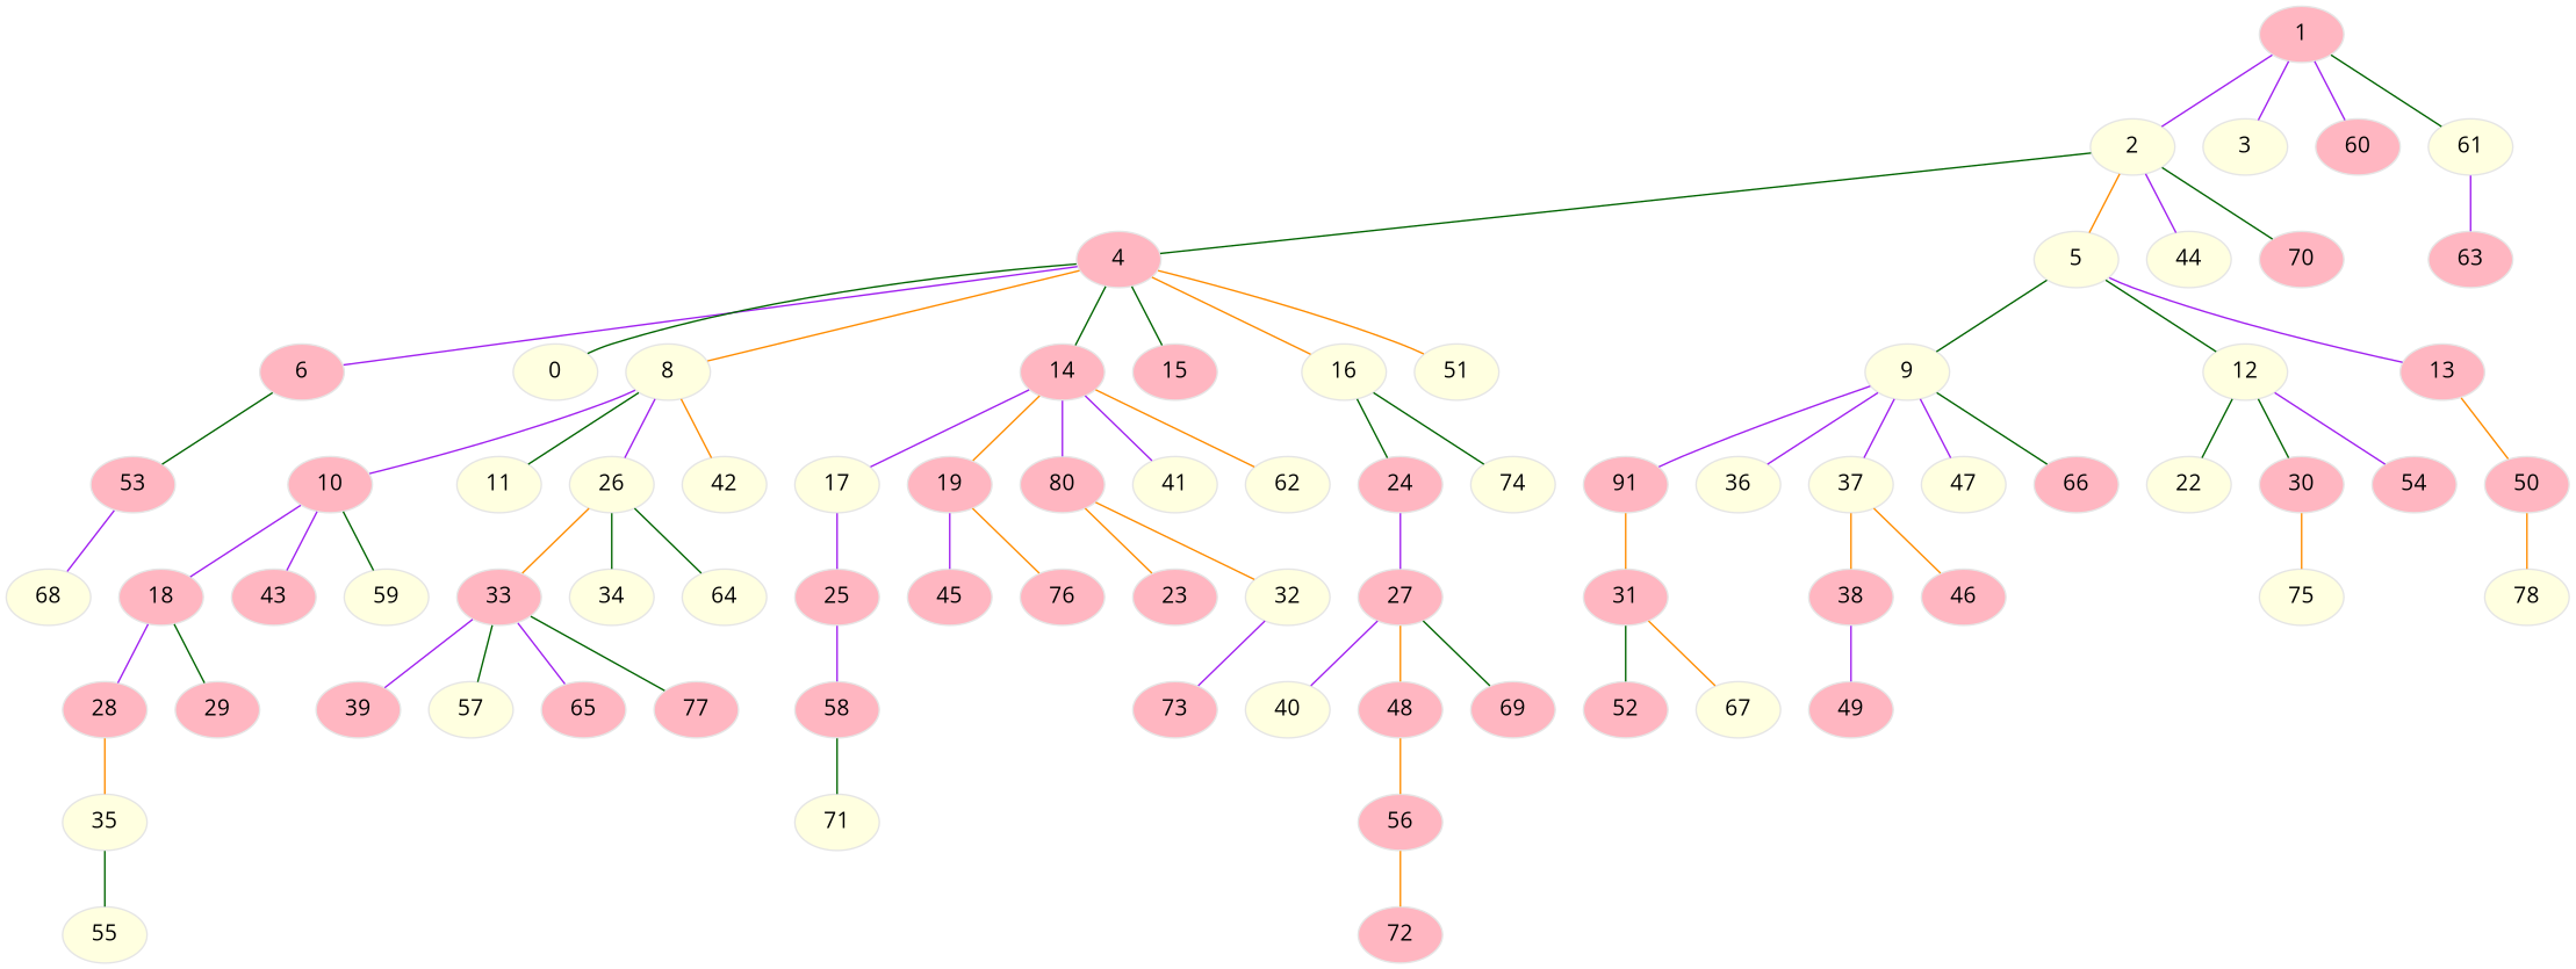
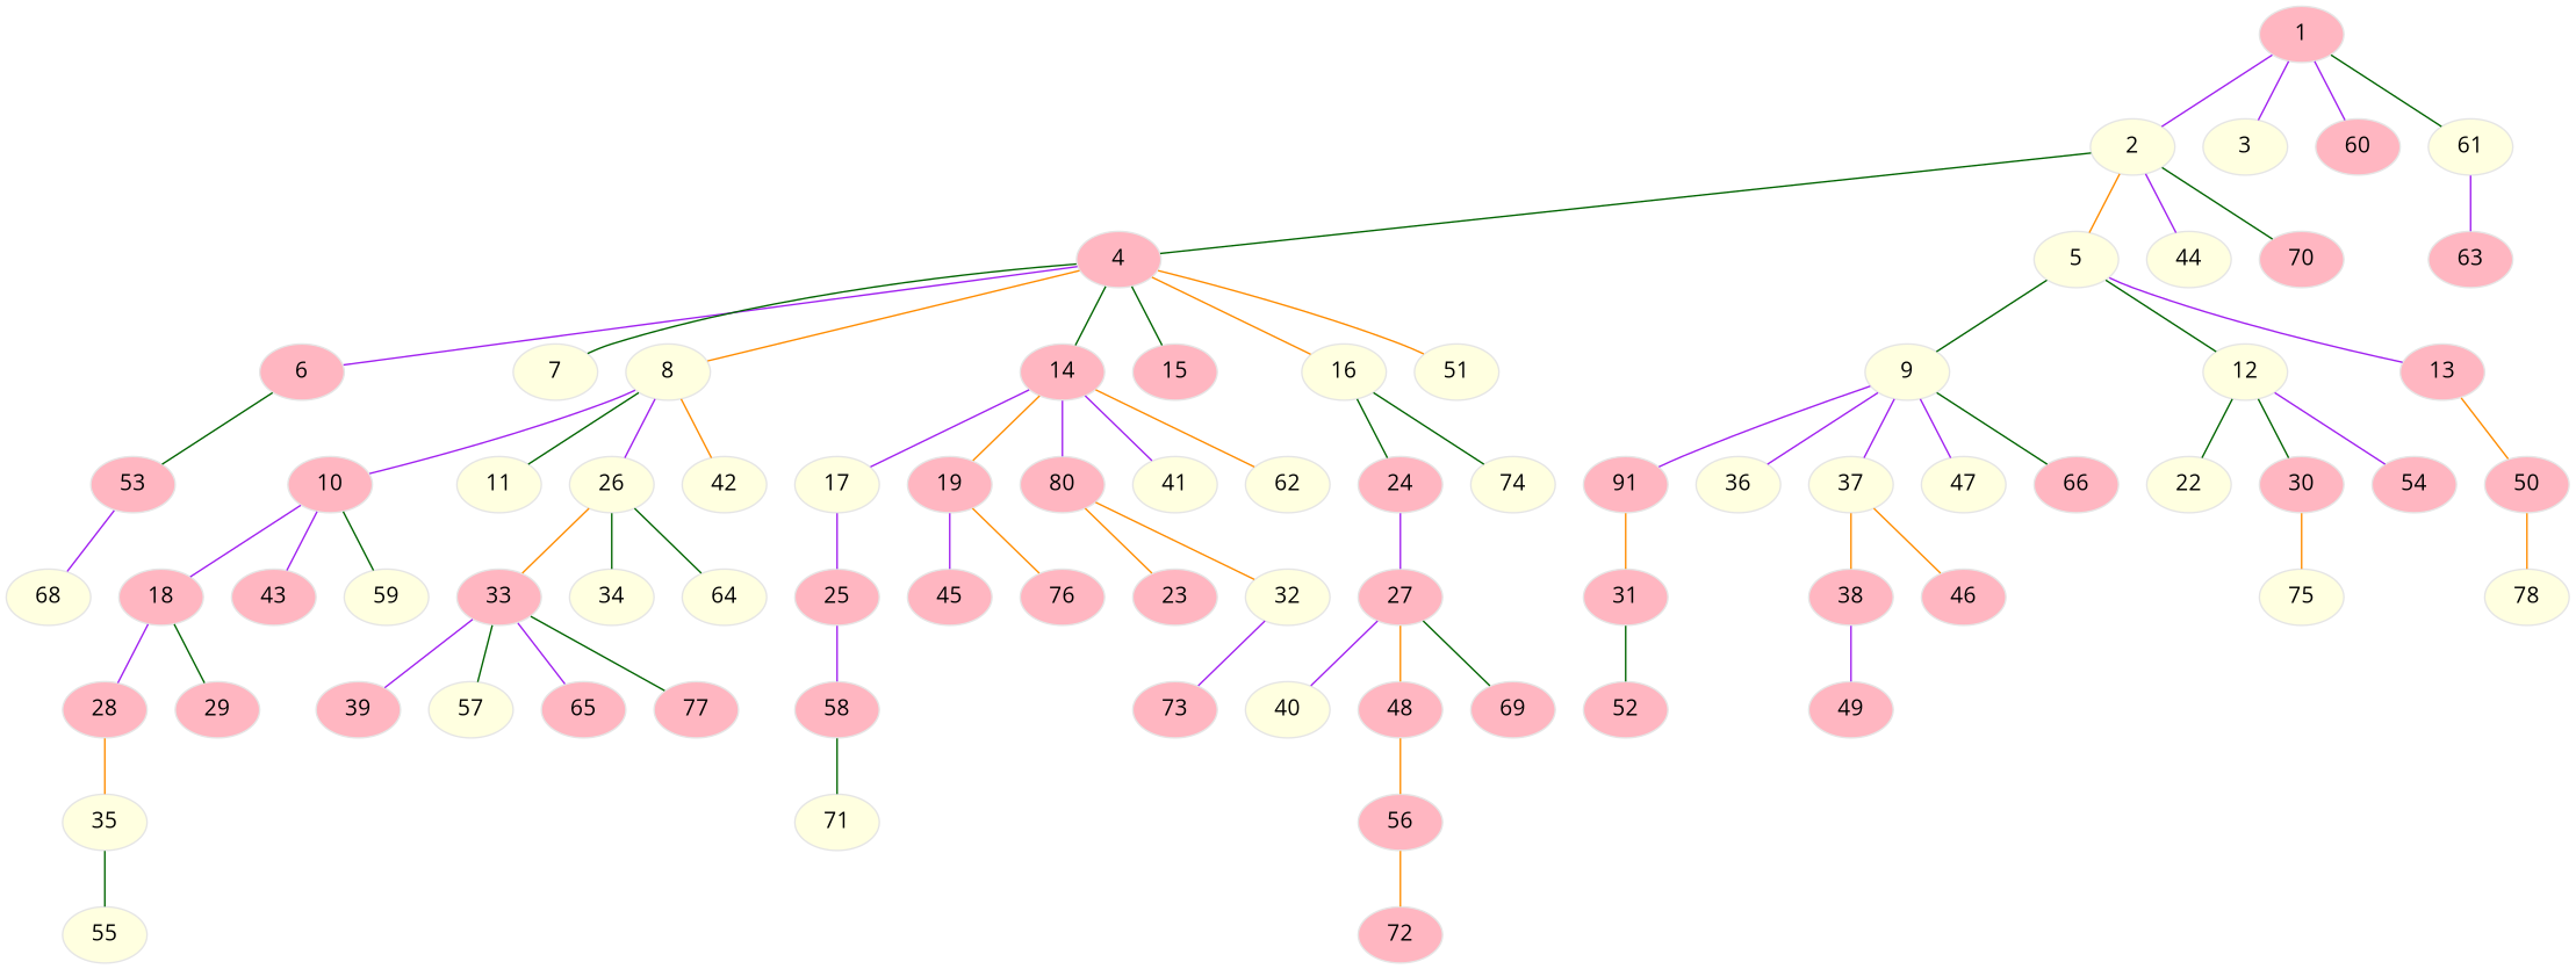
  graph {
    fontname="Open Sans"
    node [color=gray90 fillcolor=lightpink fontname="Open Sans" style=filled]
    edge [color=purple fontname="Open Sans"]
    2 [fillcolor=lightyellow]
    1
    3 [fillcolor=lightyellow]
    60
    61 [fillcolor=lightyellow]
    4
    5 [fillcolor=lightyellow]
    44 [fillcolor=lightyellow]
    70
    63
    6
-   7 [fillcolor=lightyellow label=0]
+   7 [fillcolor=lightyellow]
    8 [fillcolor=lightyellow]
    14
    15
    16 [fillcolor=lightyellow]
    51 [fillcolor=lightyellow]
    9 [fillcolor=lightyellow]
    12 [fillcolor=lightyellow]
    13
    53
    10
    11 [fillcolor=lightyellow]
    26 [fillcolor=lightyellow]
    42 [fillcolor=lightyellow]
    17 [fillcolor=lightyellow]
    19
    n28 [label=80]
    41 [fillcolor=lightyellow]
    62 [fillcolor=lightyellow]
    24
    74 [fillcolor=lightyellow]
    n33 [label=91]
    36 [fillcolor=lightyellow]
    37 [fillcolor=lightyellow]
    47 [fillcolor=lightyellow]
    66
    22 [fillcolor=lightyellow]
    30
    54
    50
    68 [fillcolor=lightyellow]
    18
    43
    59 [fillcolor=lightyellow]
    33
    34 [fillcolor=lightyellow]
    64 [fillcolor=lightyellow]
    31
    38
    46
    28
    29
    75 [fillcolor=lightyellow]
    78 [fillcolor=lightyellow]
    25
    45
    76
    23
    32 [fillcolor=lightyellow]
    27
    58
    35 [fillcolor=lightyellow]
    73
    52
-   67 [fillcolor=lightyellow]
    40 [fillcolor=lightyellow]
    48
    69
    71 [fillcolor=lightyellow]
    39
    57 [fillcolor=lightyellow]
    65
    77
    56
    55 [fillcolor=lightyellow]
    49
    72
    2 -- 4 [color=darkgreen]
    2 -- 5 [color=darkorange]
    2 -- 44
    2 -- 70 [color=darkgreen]
    1 -- 2
    1 -- 3
    1 -- 60
    1 -- 61 [color=darkgreen]
    61 -- 63
    4 -- 6
    4 -- 7 [color=darkgreen]
    4 -- 8 [color=darkorange]
    4 -- 14 [color=darkgreen]
    4 -- 15 [color=darkgreen]
    4 -- 16 [color=darkorange]
    4 -- 51 [color=darkorange]
    5 -- 9 [color=darkgreen]
    5 -- 12 [color=darkgreen]
    5 -- 13
    6 -- 53 [color=darkgreen]
    8 -- 10
    8 -- 11 [color=darkgreen]
    8 -- 26
    8 -- 42 [color=darkorange]
    14 -- 17
    14 -- 19 [color=darkorange]
    14 -- n28
    14 -- 41
    14 -- 62 [color=darkorange]
    16 -- 24 [color=darkgreen]
    16 -- 74 [color=darkgreen]
    9 -- n33
    9 -- 36
    9 -- 37
    9 -- 47
    9 -- 66 [color=darkgreen]
    12 -- 22 [color=darkgreen]
    12 -- 30 [color=darkgreen]
    12 -- 54
    13 -- 50 [color=darkorange]
    53 -- 68
    10 -- 18
    10 -- 43
    10 -- 59 [color=darkgreen]
    26 -- 33 [color=darkorange]
    26 -- 34 [color=darkgreen]
    26 -- 64 [color=darkgreen]
    17 -- 25
    19 -- 45
    19 -- 76 [color=darkorange]
    n28 -- 23 [color=darkorange]
    n28 -- 32 [color=darkorange]
    24 -- 27
    n33 -- 31 [color=darkorange]
    37 -- 38 [color=darkorange]
    37 -- 46 [color=darkorange]
    30 -- 75 [color=darkorange]
    50 -- 78 [color=darkorange]
    18 -- 28
    18 -- 29 [color=darkgreen]
    33 -- 39
    33 -- 57 [color=darkgreen]
    33 -- 65
    33 -- 77 [color=darkgreen]
    31 -- 52 [color=darkgreen]
-   31 -- 67 [color=darkorange]
    38 -- 49
    28 -- 35 [color=darkorange]
    25 -- 58
    32 -- 73
    27 -- 40
    27 -- 48 [color=darkorange]
    27 -- 69 [color=darkgreen]
    58 -- 71 [color=darkgreen]
    35 -- 55 [color=darkgreen]
    48 -- 56 [color=darkorange]
    56 -- 72 [color=darkorange]
  }
